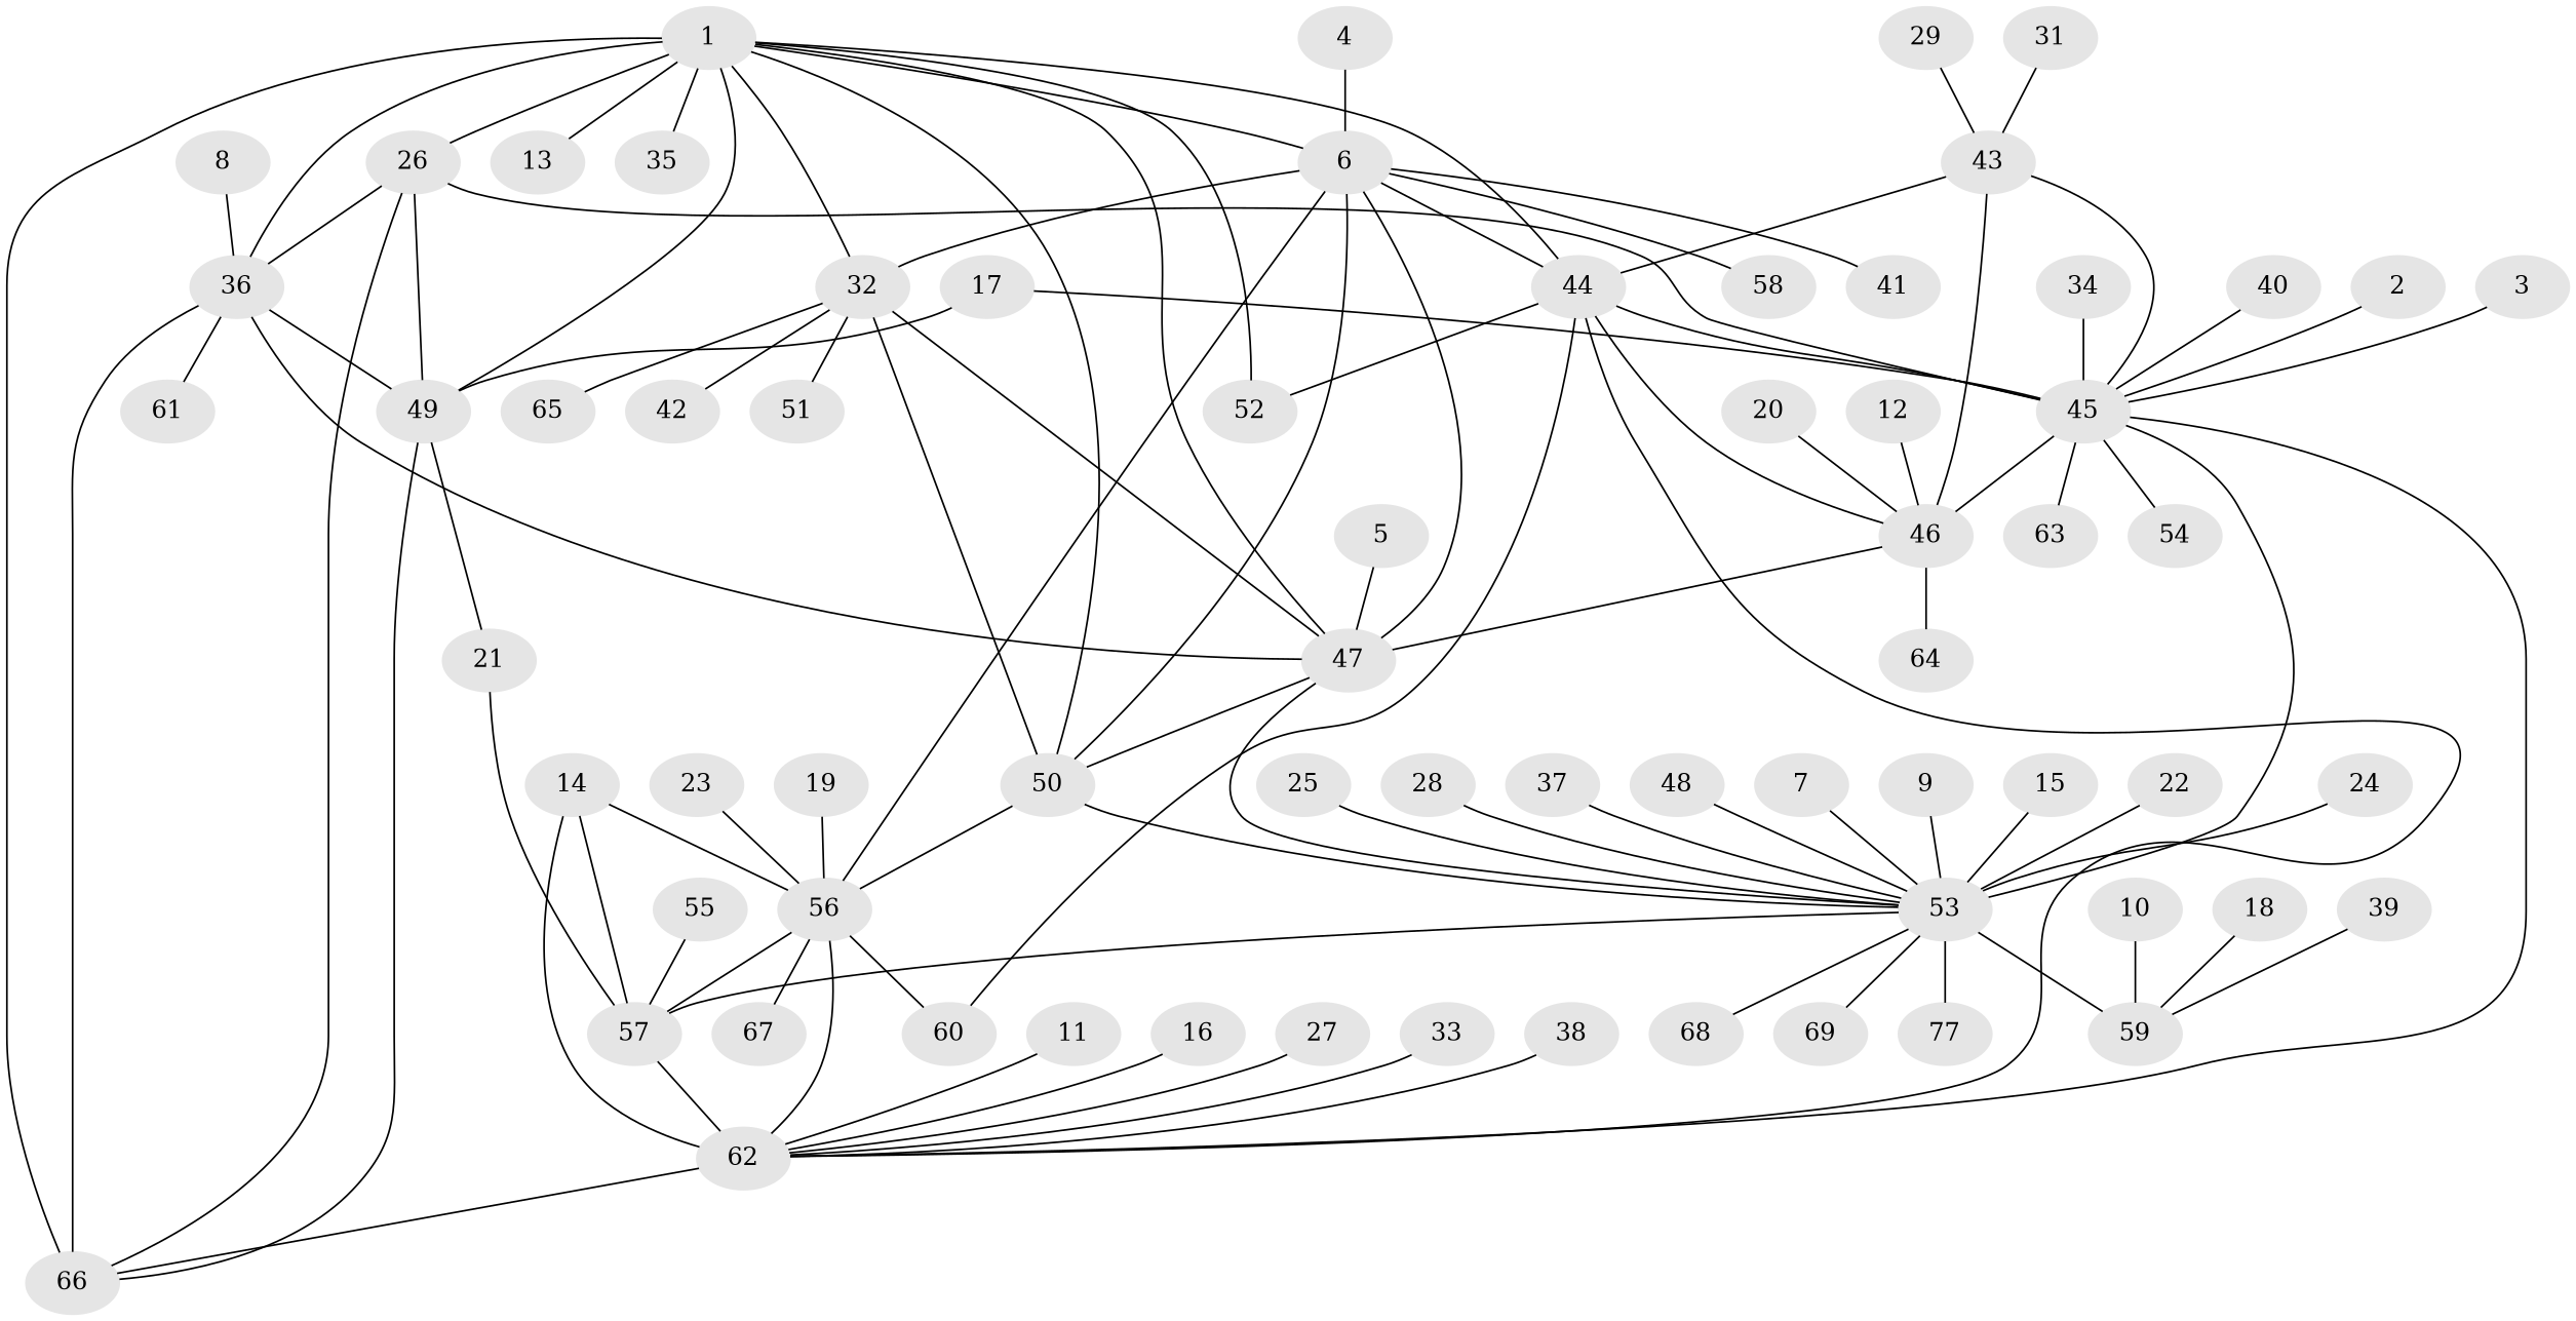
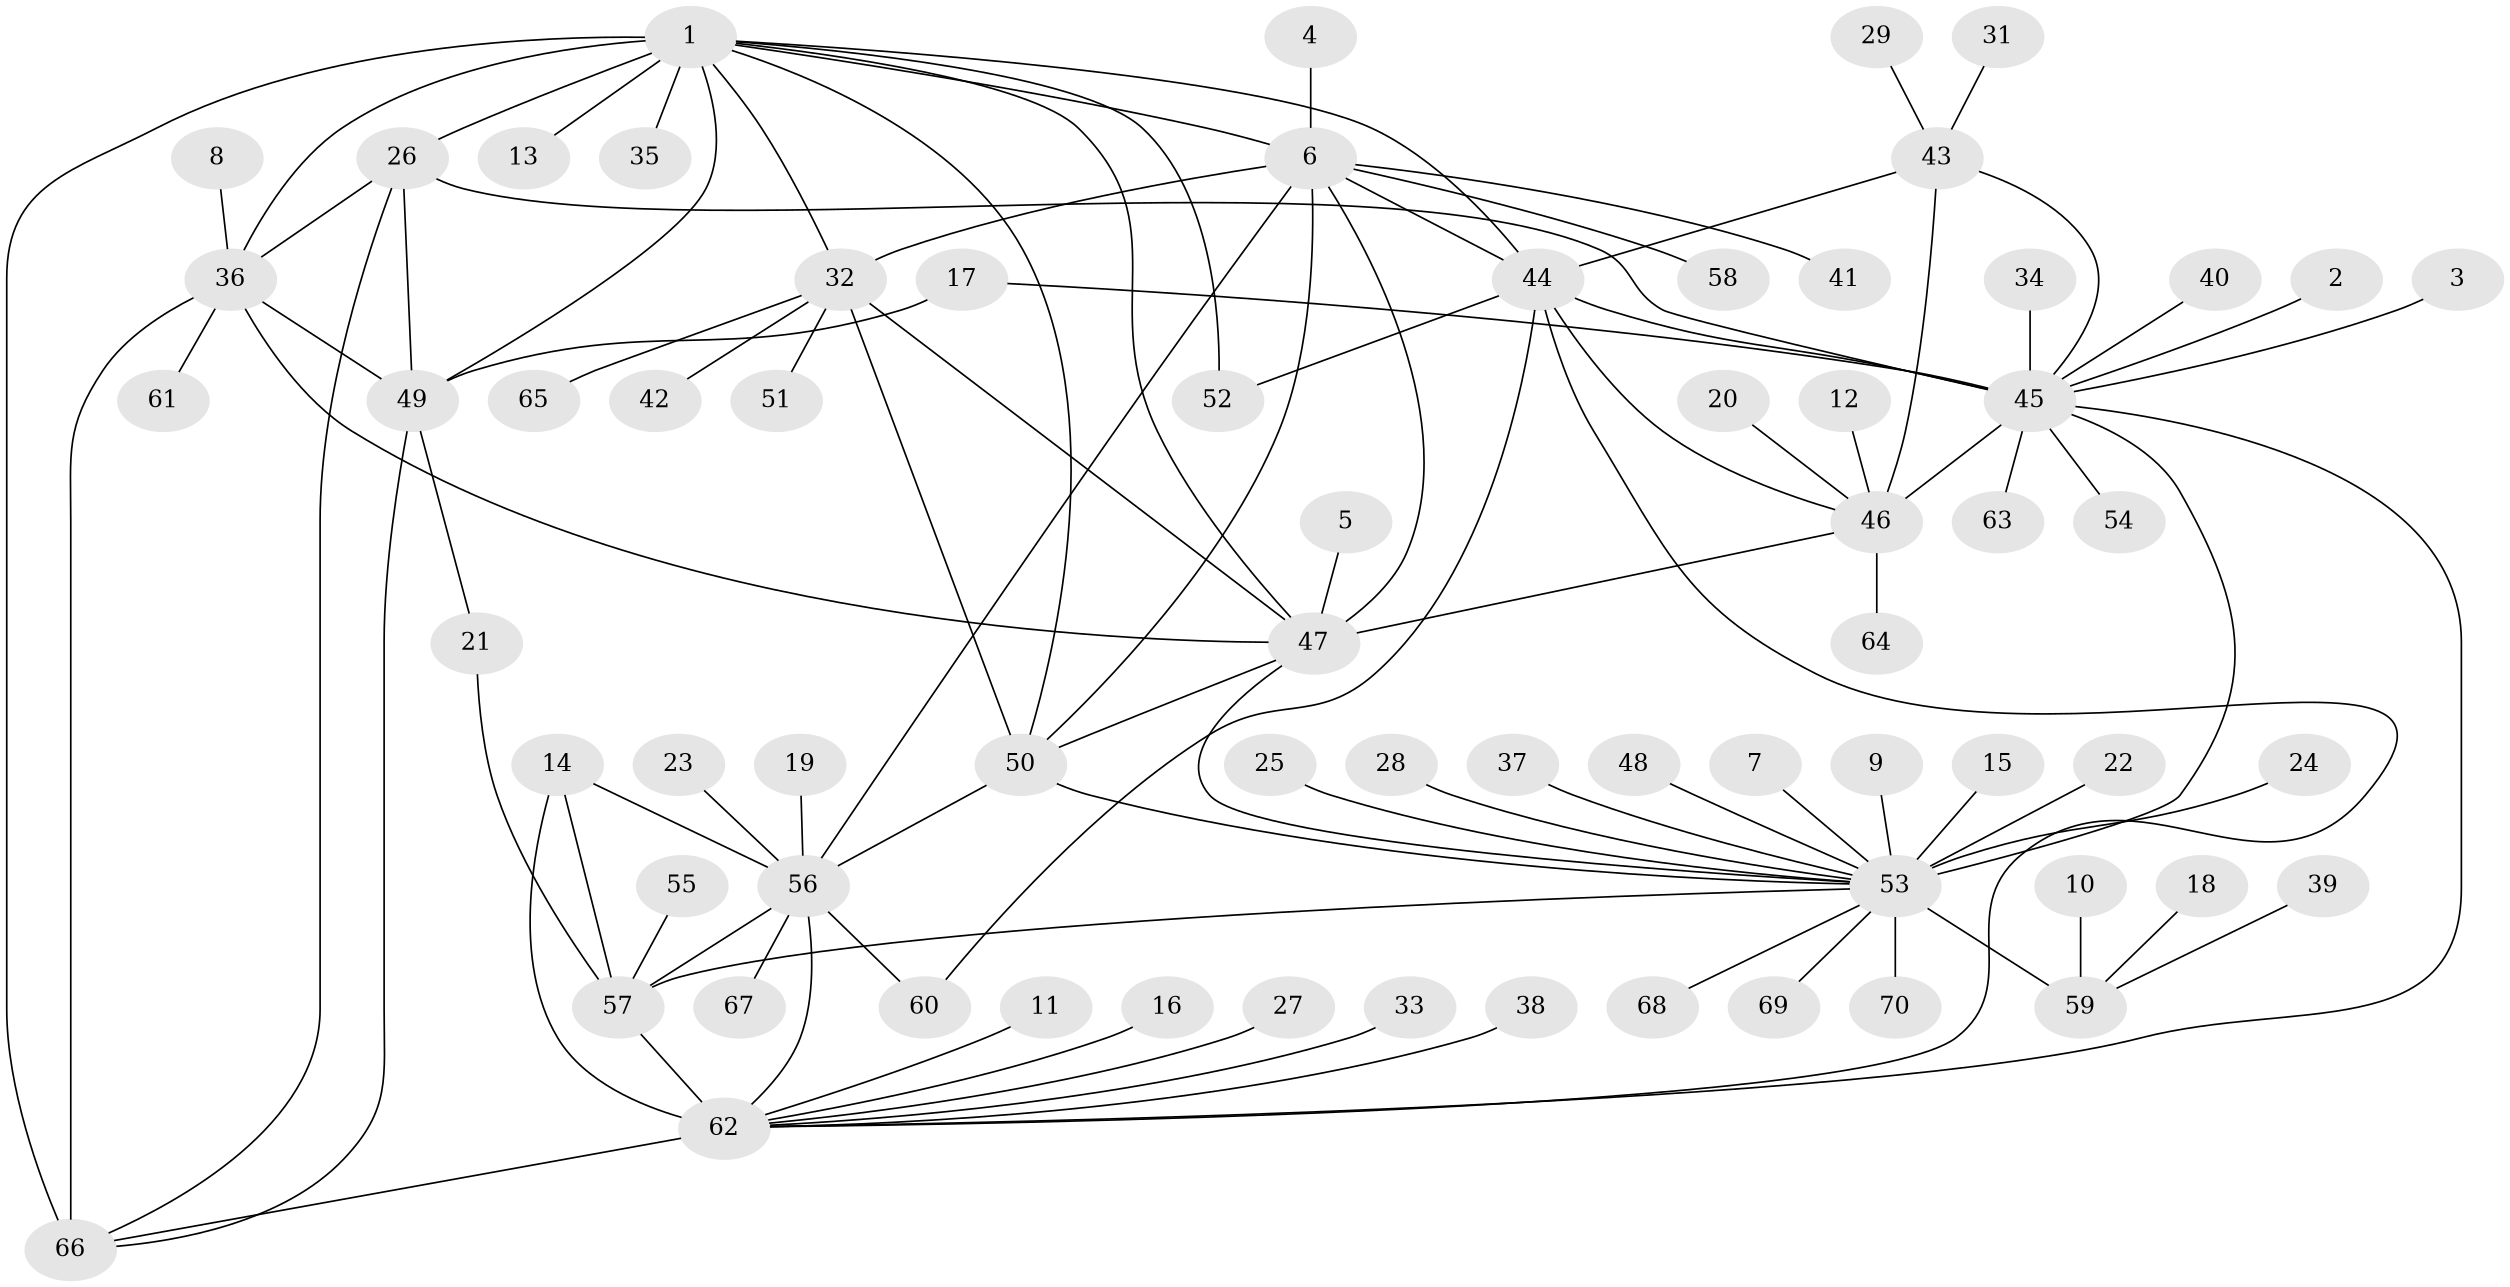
  graph {
    node [color=gray90 style=filled]
    edge [weight=1.0]
    1
    6
    13
    26
    32
    35
    36
    44
    47
    49
    50
    52
    66
    41
    56
    58
    45
    42
    51
    65
    61
    62
    46
    60
    53
    21
    2
    54
    63
    3
    4
    5
    57
    67
    7
    59
    68
    69
-   70 [label=77]
+   70
    8
    9
    10
    11
    12
    64
    14
    15
    16
    17
    18
    19
    20
    22
    23
    24
    25
    27
    28
    29
    43
    31
    33
    34
    37
    38
    39
    40
    48
    55
    1 -- 6 [weight=3.0]
    1 -- 13
    1 -- 26 [weight=3.0]
    1 -- 32
    1 -- 35
    1 -- 36 [weight=3.0]
    1 -- 44
    1 -- 47
    1 -- 49 [weight=3.0]
    1 -- 50
    1 -- 52
    1 -- 66 [weight=3.0]
    6 -- 32 [weight=3.0]
    6 -- 44
    6 -- 47 [weight=3.0]
    6 -- 50 [weight=3.0]
    6 -- 41
    6 -- 56
    6 -- 58
    26 -- 36
    26 -- 49
    26 -- 66
    26 -- 45
    32 -- 47
    32 -- 50
    32 -- 42
    32 -- 51
    32 -- 65
    36 -- 47
    36 -- 49
    36 -- 66
    36 -- 61
    44 -- 52
    44 -- 45
    44 -- 62
    44 -- 46 [weight=4.0]
    44 -- 60
    47 -- 50
    47 -- 53
    49 -- 66
    49 -- 21
    50 -- 56
    50 -- 53
    56 -- 62 [weight=2.0]
    56 -- 60
    56 -- 57 [weight=3.0]
    56 -- 67
    45 -- 62
    45 -- 46 [weight=4.0]
    45 -- 53
    45 -- 54
    45 -- 63
    62 -- 66
    46 -- 47
    46 -- 64
    53 -- 57
    53 -- 59 [weight=10.0]
    53 -- 68
    53 -- 69
    53 -- 70
    21 -- 57
    2 -- 45
    3 -- 45
    4 -- 6
    5 -- 47
    57 -- 62 [weight=6.0]
    7 -- 53
    8 -- 36
    9 -- 53
    10 -- 59
    11 -- 62
    12 -- 46
    14 -- 56
    14 -- 62 [weight=2.0]
    14 -- 57 [weight=3.0]
    15 -- 53
    16 -- 62
    17 -- 49
    17 -- 45
    18 -- 59
    19 -- 56
    20 -- 46
    22 -- 53
    23 -- 56
    24 -- 53
    25 -- 53
    27 -- 62
    28 -- 53
    29 -- 43
    43 -- 44
    43 -- 45
    43 -- 46 [weight=4.0]
    31 -- 43
    33 -- 62
    34 -- 45
    37 -- 53
    38 -- 62
    39 -- 59
    40 -- 45
    48 -- 53
    55 -- 57
  }
